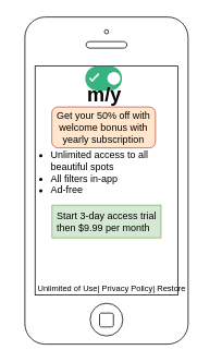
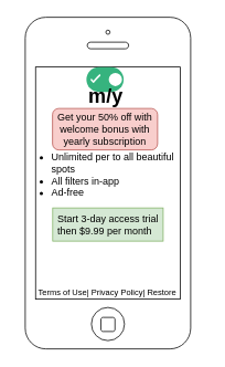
  <mxCell id="0" />
  <mxCell id="1" parent="0" />
  <mxCell id="2" value="" style="html=1;verticalLabelPosition=bottom;labelBackgroundColor=#ffffff;verticalAlign=top;shadow=0;dashed=0;strokeWidth=1;shape=mxgraph.ios7.misc.iphone;" parent="1" vertex="1"><mxGeometry x="30" y="20" width="200" height="400" as="geometry" /></mxCell>
  <mxCell id="3" value="" style="fillColor=#36B37E;strokeColor=none;rounded=1;arcSize=50;sketch=0;hachureGap=4;pointerEvents=0;fontFamily=Architects Daughter;fontSource=https%3A%2F%2Ffonts.googleapis.com%2Fcss%3Ffamily%3DArchitects%2BDaughter;fontSize=20;" parent="1" vertex="1"><mxGeometry x="104" y="80" width="45" height="30" as="geometry" /></mxCell>
  <mxCell id="4" value="" style="shape=ellipse;strokeColor=none;fillColor=#ffffff;sketch=0;hachureGap=4;pointerEvents=0;fontFamily=Architects Daughter;fontSource=https%3A%2F%2Ffonts.googleapis.com%2Fcss%3Ffamily%3DArchitects%2BDaughter;fontSize=20;" parent="3" vertex="1"><mxGeometry x="1" y="0.5" width="16" height="16" relative="1" as="geometry"><mxPoint x="-18" y="-8" as="offset" /></mxGeometry></mxCell>
  <mxCell id="5" value="" style="html=1;shadow=0;dashed=0;shape=mxgraph.atlassian.check;strokeColor=#ffffff;strokeWidth=2;sketch=1;hachureGap=4;pointerEvents=0;fontFamily=Architects Daughter;fontSource=https%3A%2F%2Ffonts.googleapis.com%2Fcss%3Ffamily%3DArchitects%2BDaughter;fontSize=20;" parent="3" vertex="1"><mxGeometry y="0.5" width="10" height="8" relative="1" as="geometry"><mxPoint x="6" y="-5" as="offset" /></mxGeometry></mxCell>
- <mxCell id="6" value="&lt;ul&gt;&lt;li&gt;&lt;span&gt;Unlimited access to all beautiful spots&lt;/span&gt;&lt;/li&gt;&lt;li&gt;All filters in-app&lt;/li&gt;&lt;li&gt;Ad-free&amp;nbsp;&lt;/li&gt;&lt;/ul&gt;" style="text;strokeColor=none;fillColor=none;html=1;whiteSpace=wrap;verticalAlign=middle;overflow=hidden;" parent="1" vertex="1"><mxGeometry x="20" y="160" width="200" height="100" as="geometry" /></mxCell>
- <mxCell id="7" value="Get your 50% off with welcome bonus with yearly subscription" style="rounded=1;whiteSpace=wrap;html=1;fillColor=#ffe6cc;strokeColor=#b85450;" parent="1" vertex="1"><mxGeometry x="63" y="130" width="127" height="50" as="geometry" /></mxCell>
- <mxCell id="8" value="Unlimited of Use| Privacy Policy| Restore" style="text;strokeColor=none;fillColor=none;spacingLeft=4;spacingRight=4;overflow=hidden;rotatable=0;points=[[0,0.5],[1,0.5]];portConstraint=eastwest;fontSize=10;" vertex="1" parent="1"><mxGeometry x="40" y="340" width="210" height="30" as="geometry" /></mxCell>
+ <mxCell id="6" value="&lt;ul&gt;&lt;li&gt;&lt;span&gt;Unlimited per to all beautiful spots&lt;/span&gt;&lt;/li&gt;&lt;li&gt;All filters in-app&lt;/li&gt;&lt;li&gt;Ad-free&amp;nbsp;&lt;/li&gt;&lt;/ul&gt;" style="text;strokeColor=none;fillColor=none;html=1;whiteSpace=wrap;verticalAlign=middle;overflow=hidden;" parent="1" vertex="1"><mxGeometry x="20" y="160" width="200" height="100" as="geometry" /></mxCell>
+ <mxCell id="7" value="Get your 50% off with welcome bonus with yearly subscription" style="rounded=1;whiteSpace=wrap;html=1;fillColor=#f8cecc;strokeColor=#b85450;" parent="1" vertex="1"><mxGeometry x="63" y="130" width="127" height="50" as="geometry" /></mxCell>
+ <mxCell id="8" value="Terms of Use| Privacy Policy| Restore" style="text;strokeColor=none;fillColor=none;spacingLeft=4;spacingRight=4;overflow=hidden;rotatable=0;points=[[0,0.5],[1,0.5]];portConstraint=eastwest;fontSize=10;" vertex="1" parent="1"><mxGeometry x="40" y="340" width="210" height="30" as="geometry" /></mxCell>
  <mxCell id="9" value="m/y" style="text;strokeColor=none;fillColor=none;html=1;fontSize=24;fontStyle=1;verticalAlign=middle;align=center;" parent="1" vertex="1"><mxGeometry x="104" y="110" width="45" height="10" as="geometry" /></mxCell>
  <mxCell id="10" value="Start 3-day access trial&#10;then $9.99 per month" style="text;strokeColor=#82b366;fillColor=#d5e8d4;spacingLeft=4;spacingRight=4;overflow=hidden;rotatable=0;points=[[0,0.5],[1,0.5]];portConstraint=eastwest;fontSize=12;" vertex="1" parent="1"><mxGeometry x="63.25" y="250" width="133.5" height="40" as="geometry" /></mxCell>
